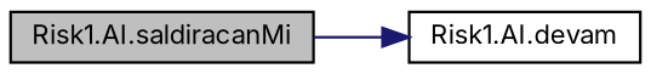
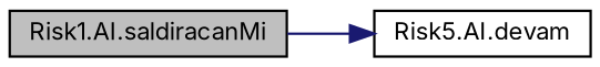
  digraph {
    rankdir=LR
    fontname=Inter
    node [color=black fontname=Inter fontsize=10 shape=record]
    n1 [fillcolor=grey75 fontcolor=black height=0.2 label="Risk1.AI.saldiracanMi" style=filled width=0.4]
-   n2 [height=0.2 label="Risk1.AI.devam" width=0.4]
+   n2 [height=0.2 label="Risk5.AI.devam" width=0.4]
    n1 -> n2 [color=midnightblue fontname=Inter fontsize=10 labelfontname=FreeSans labelfontsize=10 style=solid]
  }
